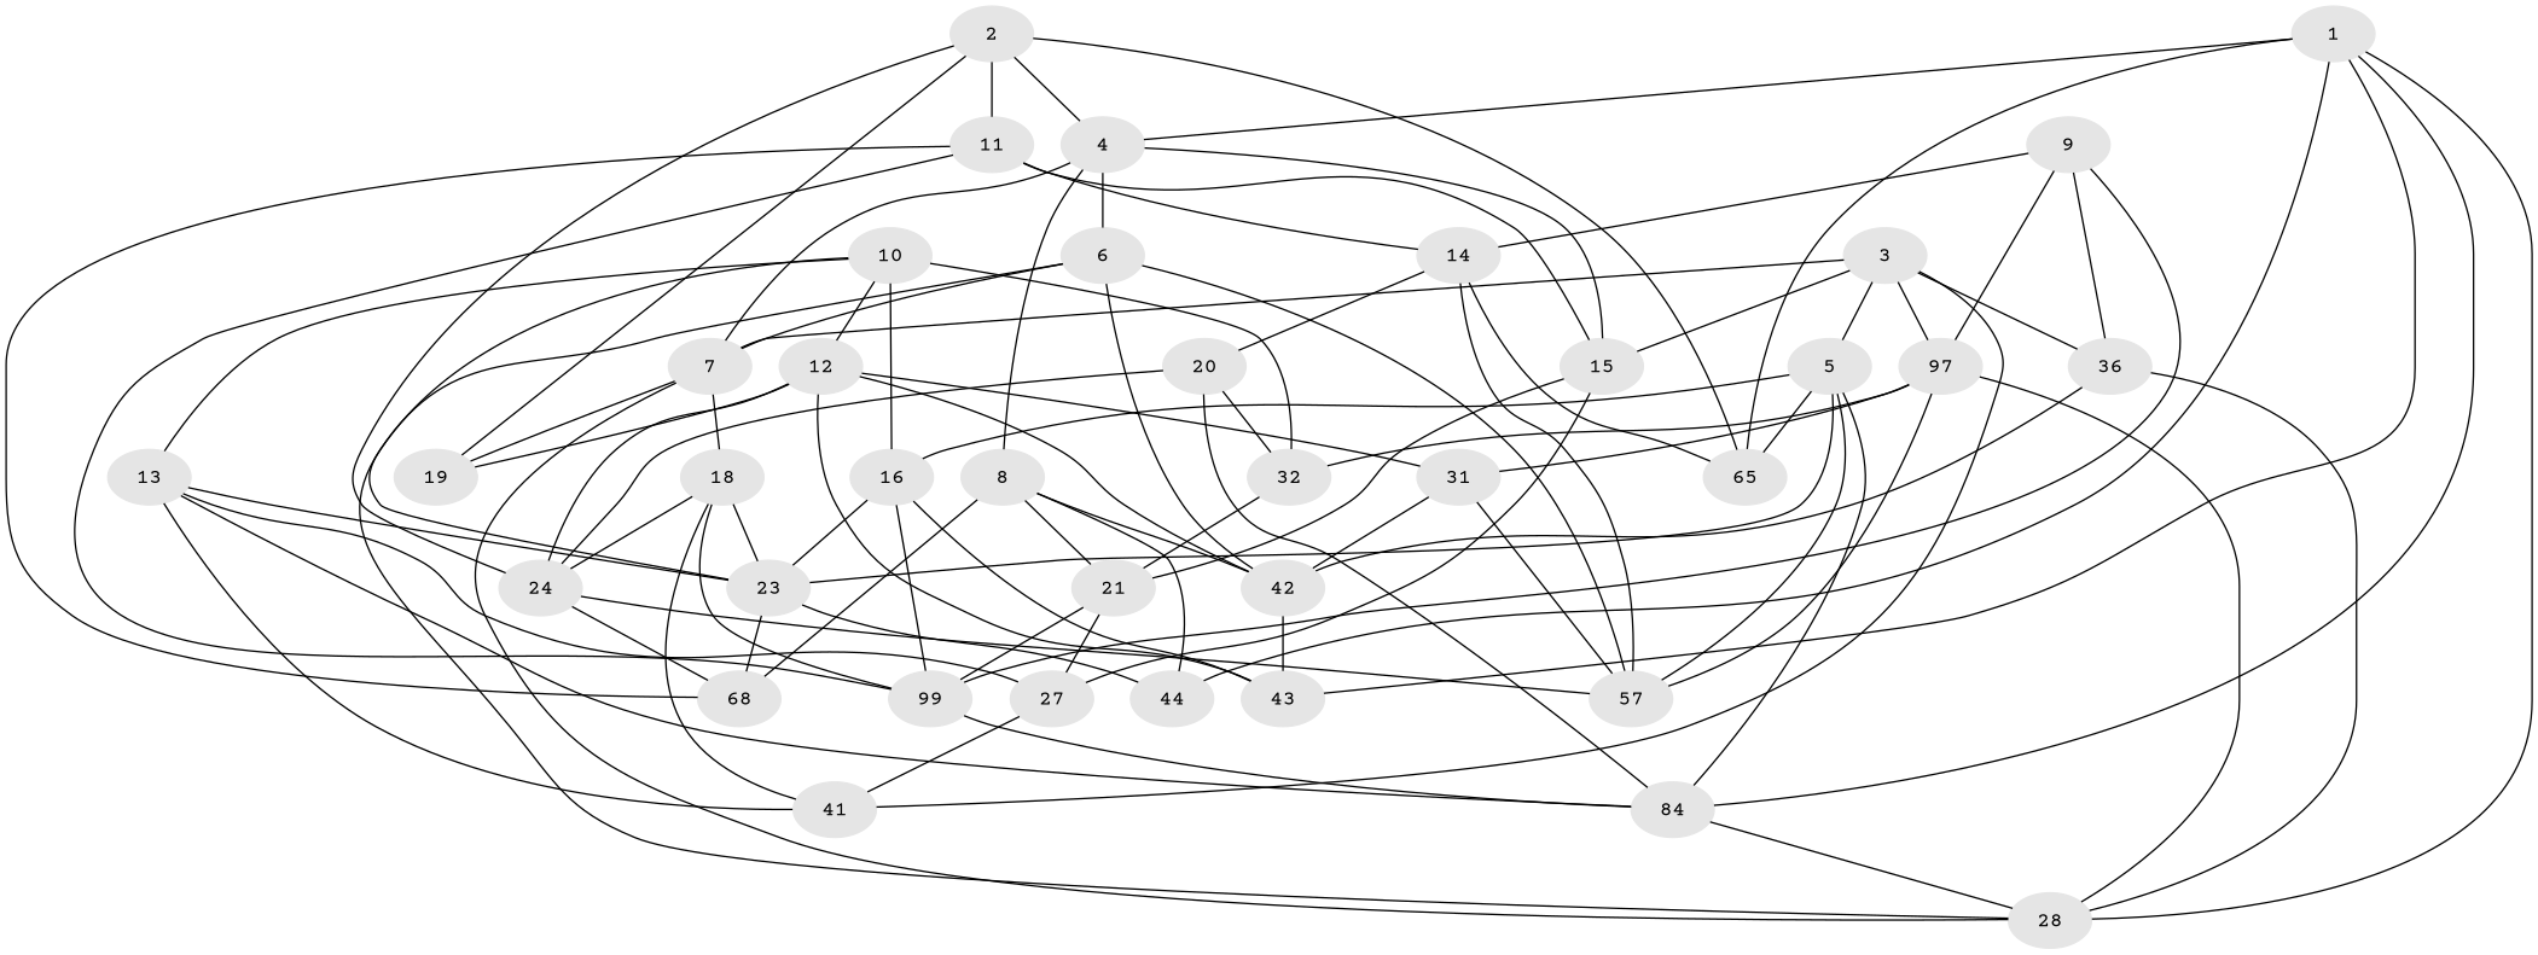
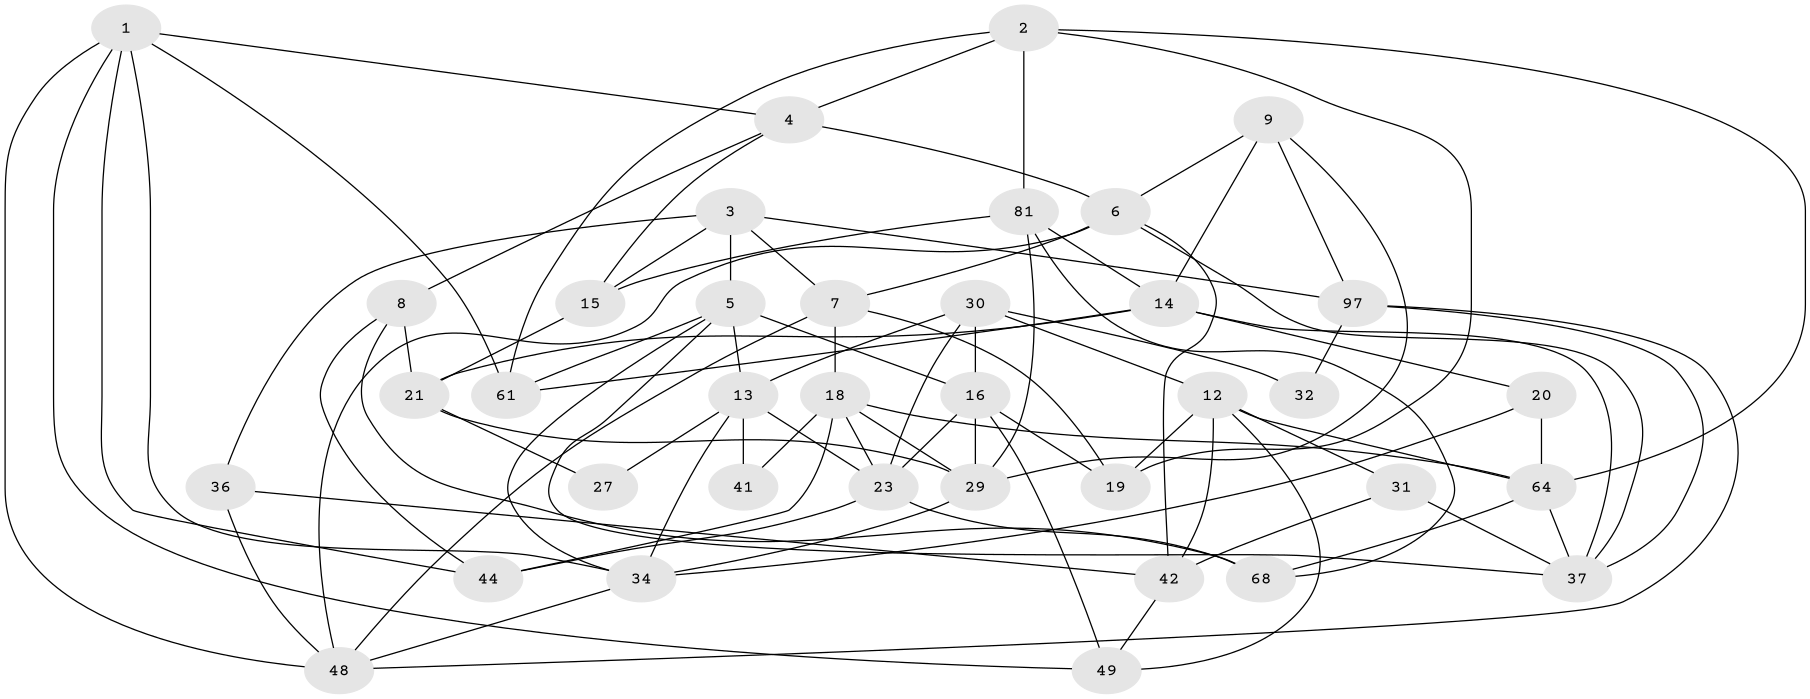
  graph {
    fontname="Courier Prime"
    node [color=gray90 fontname="Courier Prime" style=filled]
    edge [fontname="Courier Prime"]
    1 [super="+60"]
-   34 [super="+62" label=84]
-   43
+   34 [super="+62"]
+   43 [label=49]
    44
-   48 [super="+54" label=28]
-   61 [label=65]
+   48 [super="+54"]
+   61
    4 [super="+59"]
    2 [super="+30"]
-   11 [super="+50"]
+   11 [super="+50" label=81]
    19
-   24 [super="+58"]
+   24 [super="+58" label=64]
    7 [super="+47"]
    15 [super="+49"]
    6 [super="+35"]
    8 [super="+25"]
    n16 [label=68]
    14 [super="+22"]
-   29 [super="+33" label=99]
-   37 [super="+39" label=57]
+   29 [super="+33"]
+   37 [super="+39"]
    3 [super="+55"]
    5 [super="+40"]
    n22 [label=97 super="+28"]
    36
    41
    13 [super="+26"]
    16 [super="+46"]
    18 [super="+51"]
    21 [super="+56"]
    27
    32
    31
    42 [super="+53"]
    23 [super="+52"]
    20
    9
-   10 [super="+57"]
+   10 [super="+57" label=30]
    12 [super="+45"]
    1 -- 34
    1 -- 43
    1 -- 44
    1 -- 48
    1 -- 61
    1 -- 4
    34 -- 48
-   4 -- 7
    4 -- 15
    4 -- 6 [weight=2]
    4 -- 8
    2 -- 61
    2 -- 4
    2 -- 11
    2 -- 19
    2 -- 24
    11 -- 15 [weight=2]
    11 -- n16
    11 -- 14
    11 -- 29
    24 -- n16
    24 -- 37
    7 -- 48
    7 -- 19
    7 -- 18
    15 -- 21
-   15 -- 27
    6 -- 48
    6 -- 7
    6 -- 37
    6 -- 42
    8 -- 44
    8 -- n16
    8 -- 21 [weight=2]
-   8 -- 42
    14 -- 61
    14 -- 37
-   32 -- 21
+   14 -- 21
    14 -- 20
    29 -- 34
    3 -- 7
    3 -- 15
    3 -- 5
    3 -- n22
    3 -- 36
-   3 -- 41
    5 -- 34
    5 -- 61
    5 -- 37
-   5 -- 23
+   5 -- 13
    5 -- 16
    n22 -- 48
    n22 -- 37
    n22 -- 32
-   n22 -- 31
    36 -- 48
    36 -- 42
    13 -- 34
    13 -- 41
    13 -- 27
    13 -- 23
    16 -- 43
+   16 -- 19
    16 -- 29
    16 -- 23
+   18 -- 44
    18 -- 24
    18 -- 29
    18 -- 41
    18 -- 23
    21 -- 29
    21 -- 27
-   27 -- 41
    31 -- 37
    31 -- 42
    42 -- 43
    23 -- 44
    23 -- n16
    20 -- 34
    20 -- 24
-   20 -- 32
    9 -- 14
    9 -- 29
    9 -- n22
-   9 -- 36
+   9 -- 6
    10 -- 13
    10 -- 16
    10 -- 32 [weight=2]
    10 -- 23
    10 -- 12
    12 -- 43
    12 -- 19
    12 -- 24
    12 -- 31
    12 -- 42
  }
